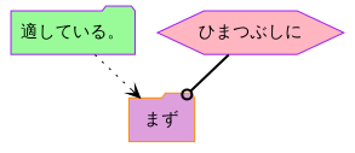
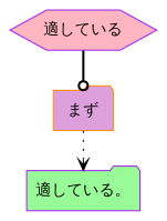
  digraph {
    fontname="Fira Sans"
    node [color=purple fontname="Fira Sans" shape=folder style=filled]
    edge [fontname="Fira Sans"]
    n1 [color=darkorange fillcolor=plum label="まず"]
    n2 [fillcolor=palegreen label="適している。"]
-   n3 [fillcolor=lightpink label="ひまつぶしに" shape=hexagon]
-   n2 -> n1 [arrowhead=vee style=dotted]
+   n3 [fillcolor=lightpink label="適している" shape=hexagon]
+   n1 -> n2 [arrowhead=vee style=dotted]
    n3 -> n1 [arrowhead=odot style=bold]
  }
